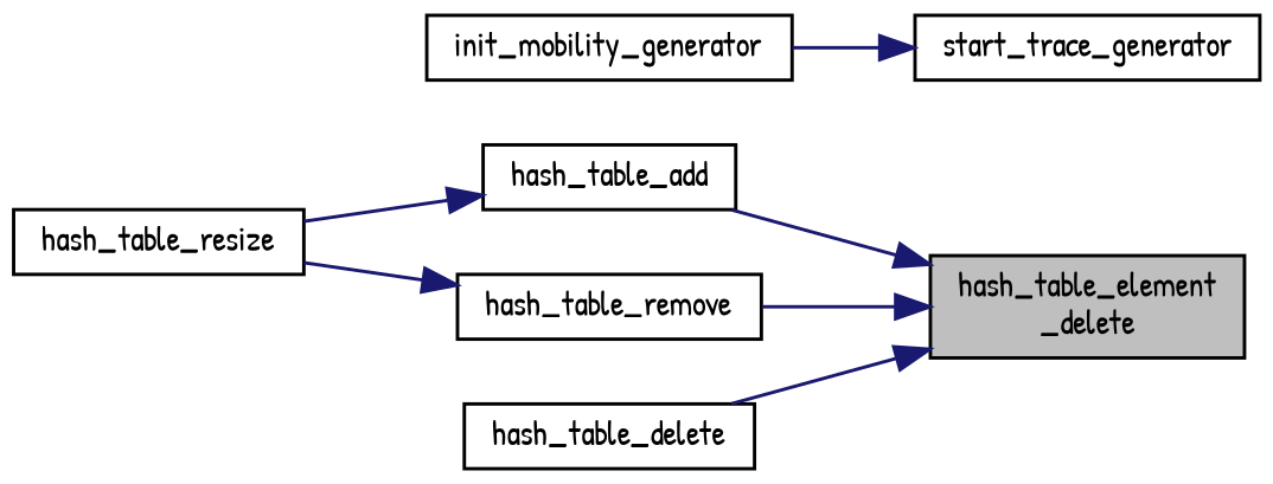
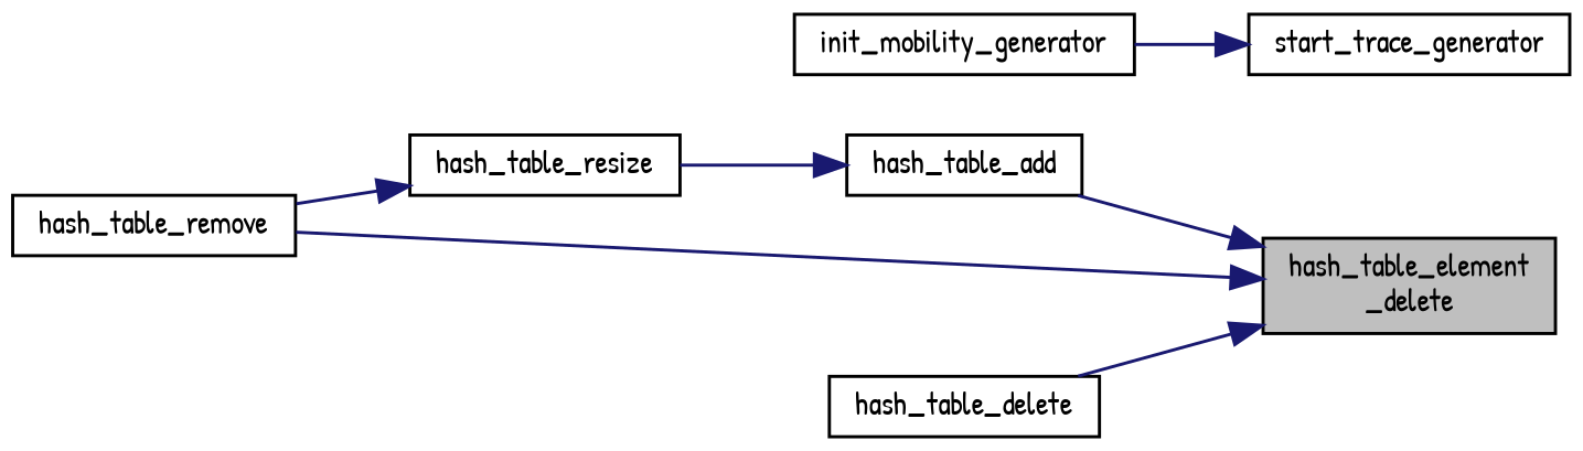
  digraph {
    fontname="Patrick Hand"
    rankdir=RL
    node [color=black fillcolor=white fontname="Patrick Hand" fontsize=10 shape=record style=filled]
    edge [color=midnightblue dir=back fontname="Patrick Hand" fontsize=10 labelfontname=Helvetica labelfontsize=10 style=solid]
    n1 [fillcolor=grey75 fontcolor=black height=0.2 label="hash_table_element\l_delete" width=0.4]
    n2 [height=0.2 label=hash_table_add width=0.4]
    n3 [height=0.2 label=hash_table_remove width=0.4]
    n4 [height=0.2 label=hash_table_delete width=0.4]
    n5 [height=0.2 label=hash_table_resize width=0.4]
    n6 [height=0.2 label=start_trace_generator width=0.4]
    n7 [height=0.2 label=init_mobility_generator width=0.4]
    n1 -> n2
    n1 -> n3
    n1 -> n4
    n2 -> n5
-   n3 -> n5
+   n5 -> n3
    n6 -> n7
  }
